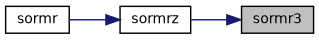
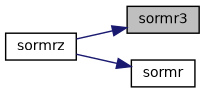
  digraph {
    rankdir=RL
    node [color=black fillcolor=white fontname=Helvetica fontsize=10 shape=record style=filled]
    edge [color=midnightblue dir=back fontname=Helvetica fontsize=10 labelfontname=Helvetica labelfontsize=10 style=solid]
    n1 [fillcolor=grey75 fontcolor=black height=0.2 label=sormr3 width=0.4]
    n2 [height=0.2 label=sormrz width=0.4]
    n3 [height=0.2 label=sormr width=0.4]
    n1 -> n2
-   n2 -> n3
+   n3 -> n2
  }
